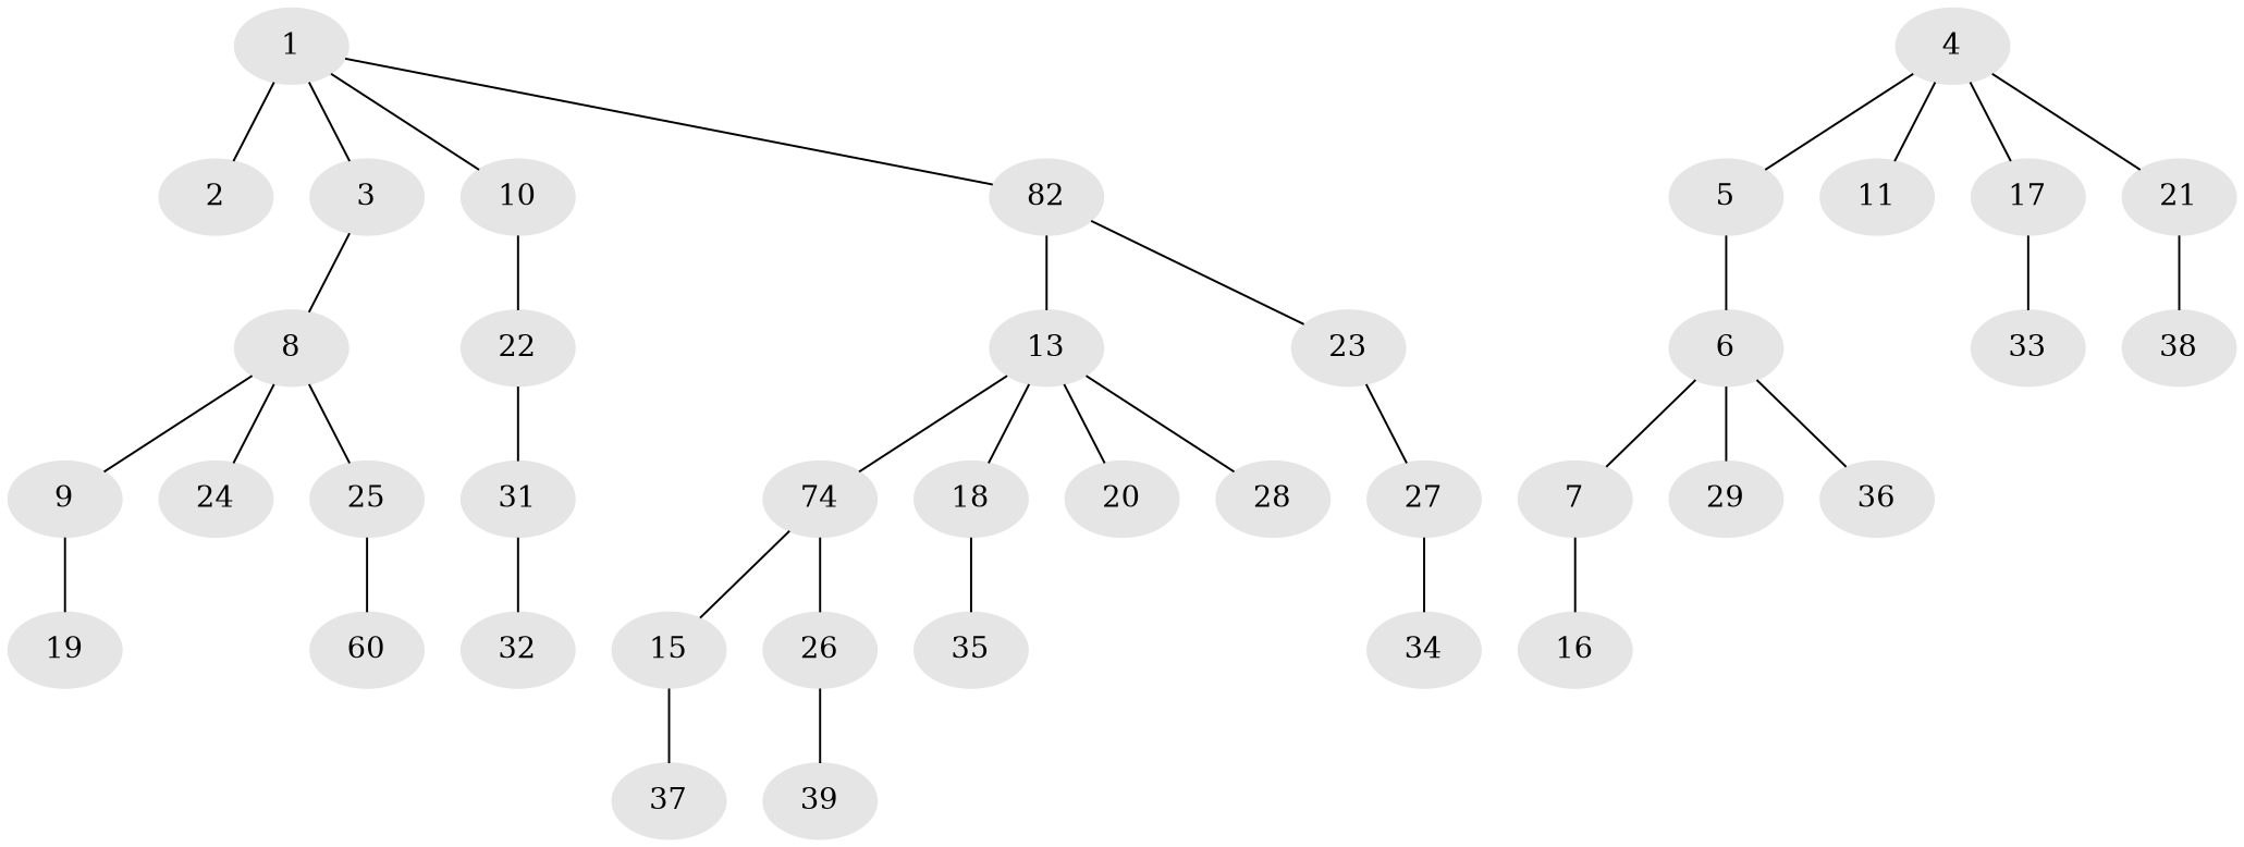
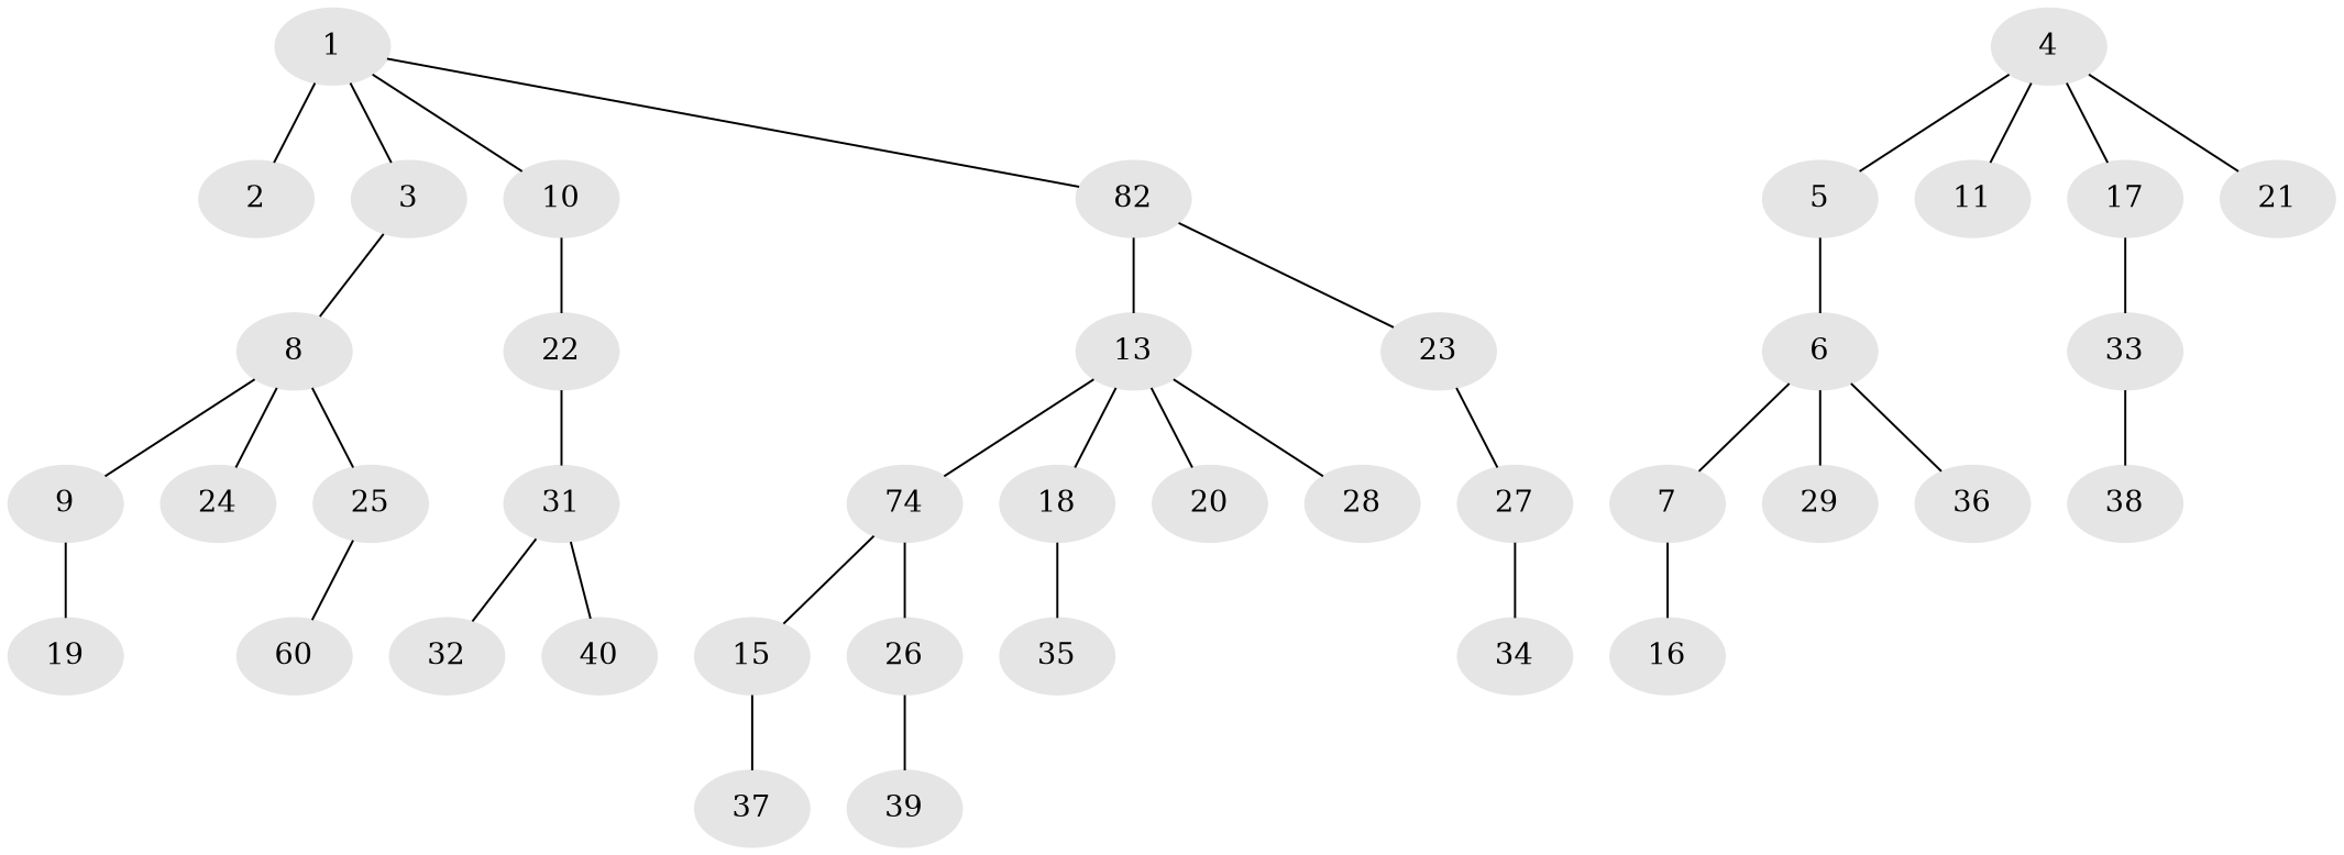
  graph {
    node [color=gray90 style=filled]
    edge [weight=1.0]
    1
    2
    3
    10
    n5 [label=82]
    8
    22
    13
    23
    4
    5
    11
    17
    21
    9
    24
    25
    6
    33
    38
    7
    29
    36
    16
    19
    n26 [label=60]
    31
    n28 [label=74]
    18
    20
    28
    27
    15
    26
    35
    37
    39
    32
+   40
    34
    1 -- 2 [weight=3.0]
    1 -- 3
    1 -- 10
    1 -- n5
    3 -- 8
    10 -- 22
    n5 -- 13 [weight=2.0]
    n5 -- 23
    8 -- 9
    8 -- 24
    8 -- 25
    22 -- 31
    13 -- n28
    13 -- 18
    13 -- 20
    13 -- 28
    23 -- 27
    4 -- 5
    4 -- 11
    4 -- 17
    4 -- 21
    5 -- 6 [weight=2.0]
    17 -- 33
-   21 -- 38
+   33 -- 38
    9 -- 19
    25 -- n26
    6 -- 7
    6 -- 29
    6 -- 36
    7 -- 16
    31 -- 32
+   31 -- 40
    n28 -- 15
    n28 -- 26 [weight=2.0]
    18 -- 35 [weight=2.0]
    27 -- 34
    15 -- 37
    26 -- 39
  }
